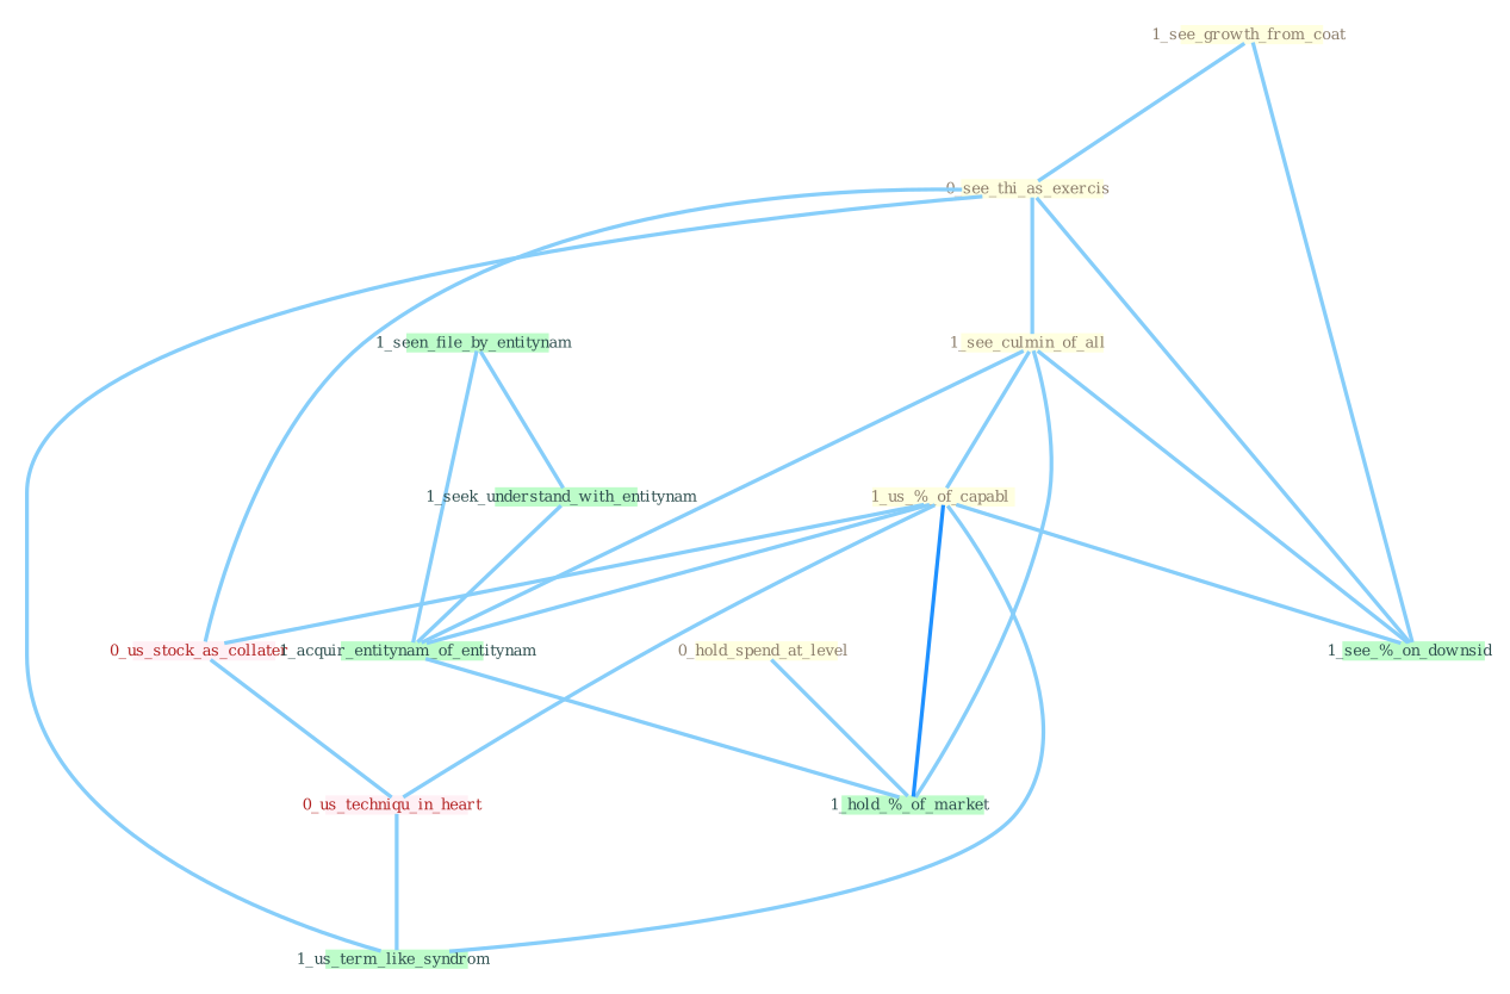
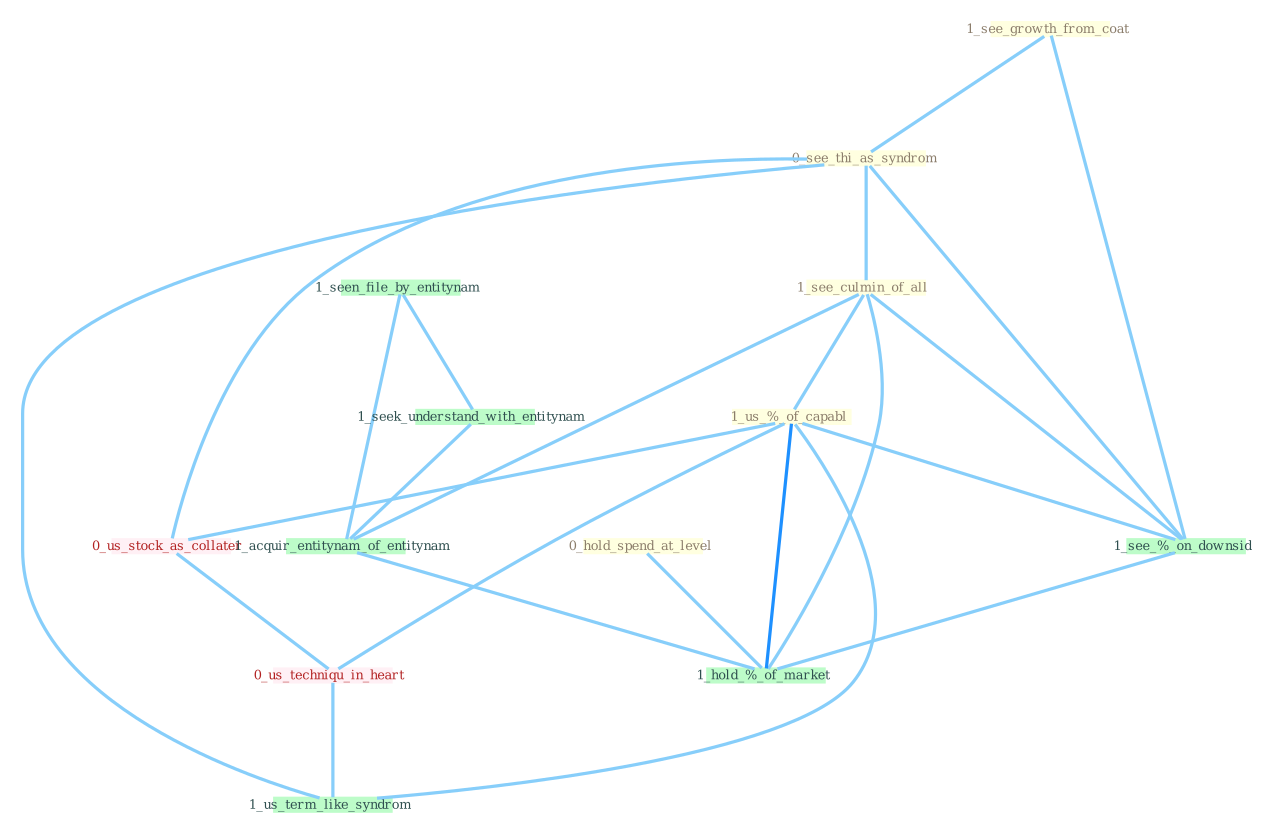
  graph {
    node [color="#BDFCC9" fixedsize=true fontcolor="#2f4f4f" fontsize=4 shape=polygon style=filled]
    edge [color="#87cefa" w=1]
    "0_hold_spend_at_level " [color="#ffffe0" fontcolor="#8b7d6b" height=.06 width=.5]
    "1_see_growth_from_coat " [color="#ffffe0" fontcolor="#8b7d6b" height=.06 width=.5]
-   "0_see_thi_as_exercis " [color="#ffffe0" fontcolor="#8b7d6b" height=.06 width=.5]
+   "0_see_thi_as_exercis " [color="#ffffe0" fontcolor="#8b7d6b" height=.06 width=.5 label="0_see_thi_as_syndrom"]
    "1_see_culmin_of_all " [color="#ffffe0" fontcolor="#8b7d6b" height=.06 width=.5]
    "1_us_%_of_capabl " [color="#ffffe0" fontcolor="#8b7d6b" height=.06 width=.5]
    "0_us_stock_as_collater " [color="#fff0f5" fontcolor="#b22222" height=.06 width=.5]
    "0_us_techniqu_in_heart " [color="#fff0f5" fontcolor="#b22222" height=.06 width=.5]
    "1_hold_%_of_market " [height=.06 width=.5]
    "1_see_%_on_downsid " [height=.06 width=.5]
    "1_us_term_like_syndrom " [height=.06 width=.5]
    "1_acquir_entitynam_of_entitynam " [height=.06 width=.5]
    "1_seen_file_by_entitynam " [height=.06 width=.5]
    "1_seek_understand_with_entitynam " [height=.06 width=.5]
    subgraph sub_1 {
      "0_hold_spend_at_level "
      "1_see_growth_from_coat "
      "0_see_thi_as_exercis "
      "1_see_culmin_of_all "
      "1_us_%_of_capabl "
    }
    subgraph sub_2 {
      "0_us_stock_as_collater "
      "0_us_techniqu_in_heart "
    }
    "0_hold_spend_at_level " -- "1_hold_%_of_market "
    "1_see_growth_from_coat " -- "0_see_thi_as_exercis "
    "1_see_growth_from_coat " -- "1_see_%_on_downsid "
    "0_see_thi_as_exercis " -- "1_see_culmin_of_all "
    "0_see_thi_as_exercis " -- "0_us_stock_as_collater "
    "0_see_thi_as_exercis " -- "1_see_%_on_downsid "
    "0_see_thi_as_exercis " -- "1_us_term_like_syndrom "
    "1_see_culmin_of_all " -- "1_us_%_of_capabl "
    "1_see_culmin_of_all " -- "1_hold_%_of_market "
    "1_see_culmin_of_all " -- "1_see_%_on_downsid "
    "1_see_culmin_of_all " -- "1_acquir_entitynam_of_entitynam "
    "1_us_%_of_capabl " -- "0_us_stock_as_collater "
    "1_us_%_of_capabl " -- "0_us_techniqu_in_heart "
    "1_us_%_of_capabl " -- "1_hold_%_of_market " [color="#1e90ff" w=2]
    "1_us_%_of_capabl " -- "1_see_%_on_downsid "
    "1_us_%_of_capabl " -- "1_us_term_like_syndrom "
-   "1_us_%_of_capabl " -- "1_acquir_entitynam_of_entitynam "
    "0_us_stock_as_collater " -- "0_us_techniqu_in_heart "
    "0_us_techniqu_in_heart " -- "1_us_term_like_syndrom "
+   "1_see_%_on_downsid " -- "1_hold_%_of_market "
    "1_acquir_entitynam_of_entitynam " -- "1_hold_%_of_market "
    "1_seen_file_by_entitynam " -- "1_acquir_entitynam_of_entitynam "
    "1_seen_file_by_entitynam " -- "1_seek_understand_with_entitynam "
    "1_seek_understand_with_entitynam " -- "1_acquir_entitynam_of_entitynam "
  }
